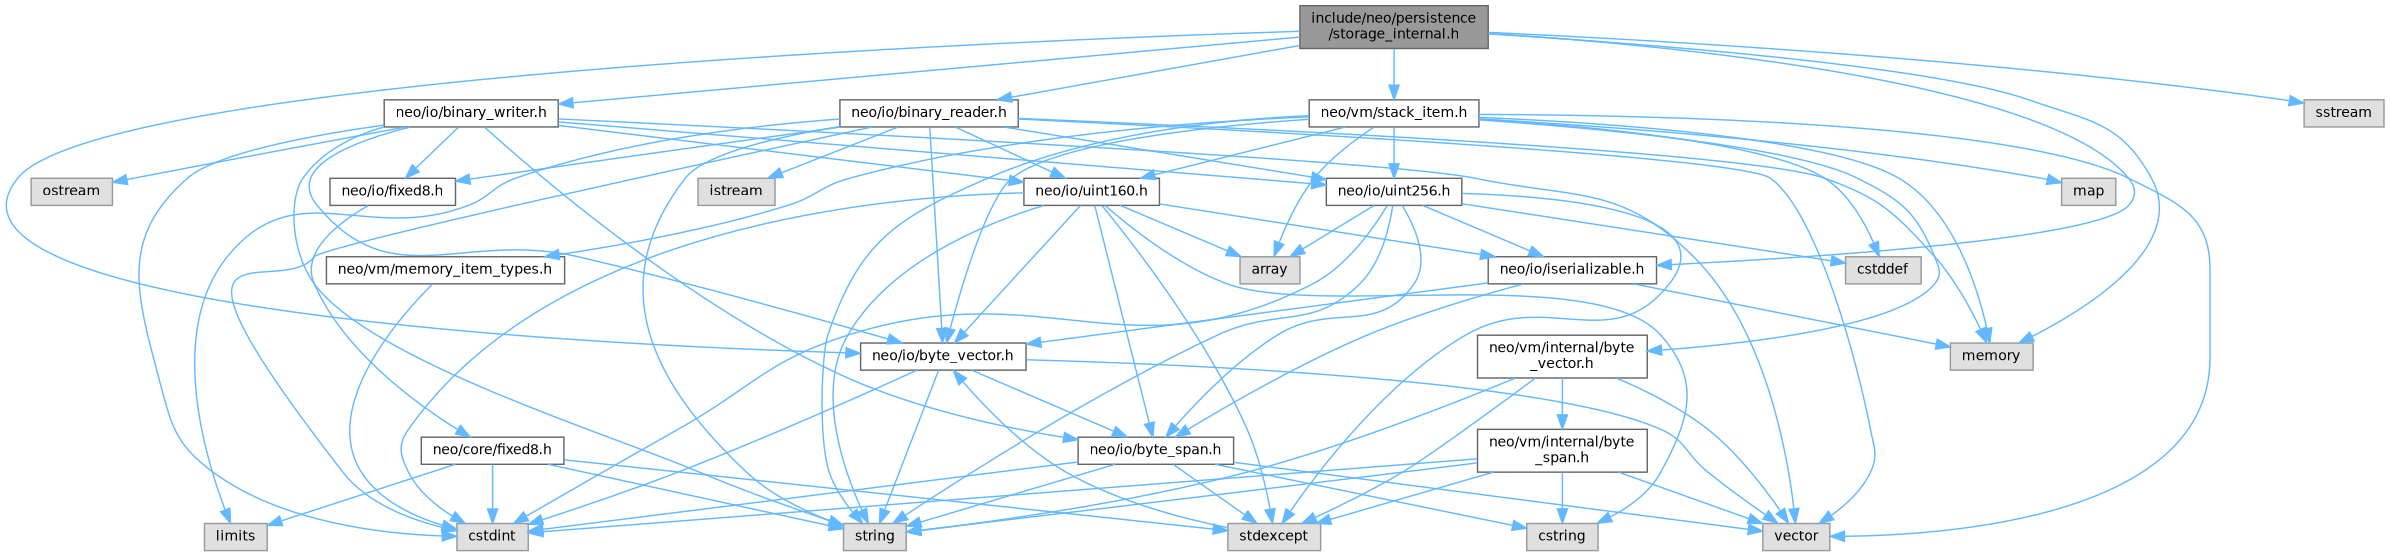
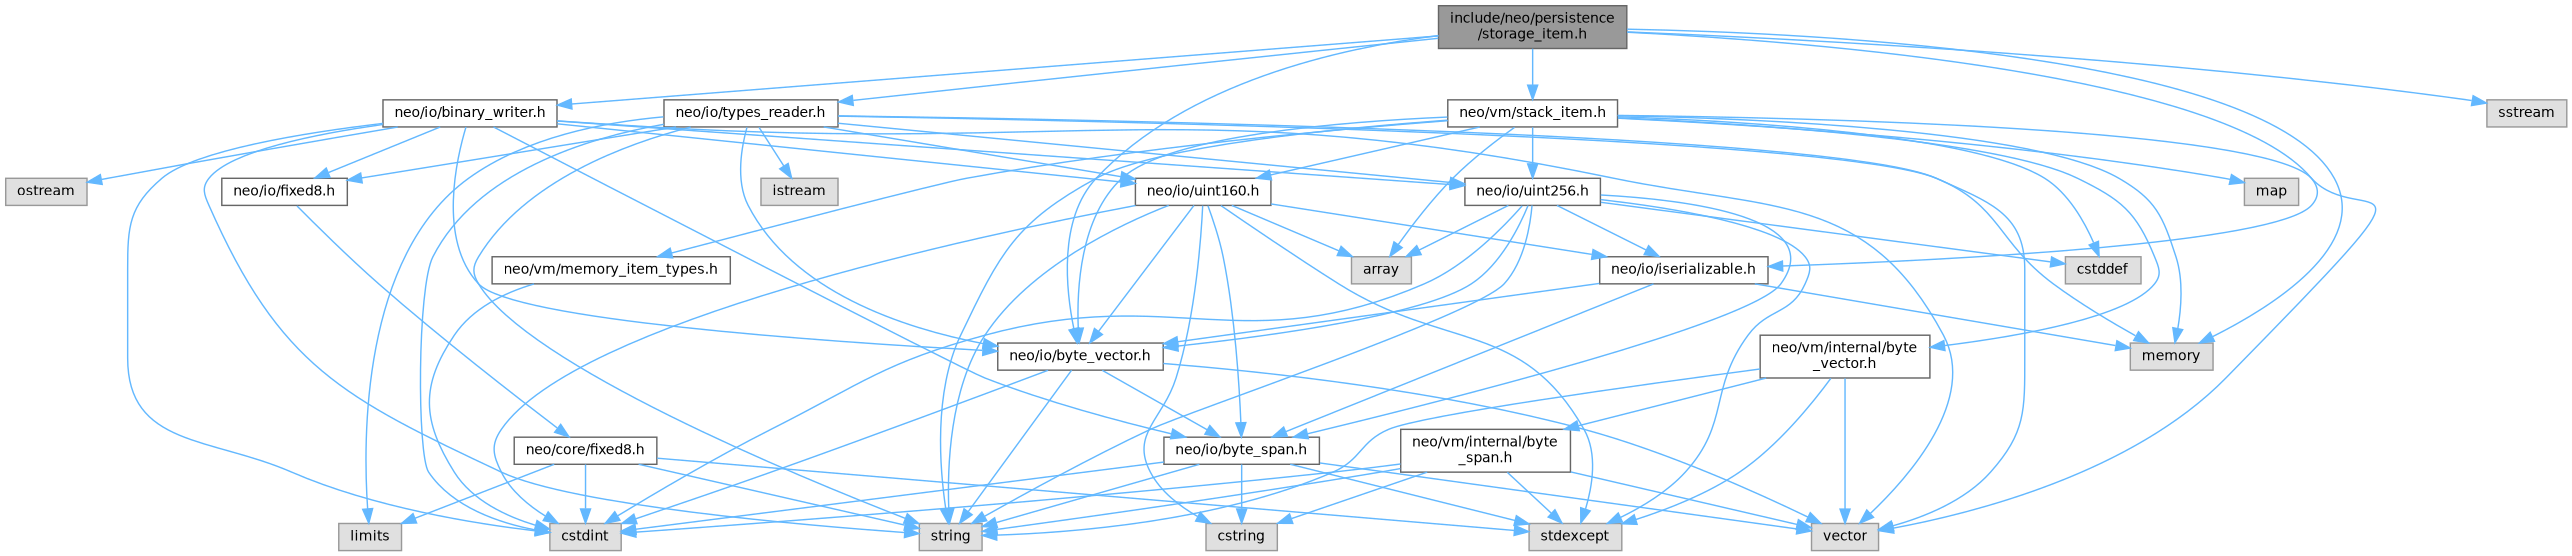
  digraph {
    node [color=grey40 fillcolor=white fontname=Helvetica fontsize=10 shape=box style=filled]
    edge [color=steelblue1 fontname=Helvetica fontsize=10 labelfontname=Helvetica labelfontsize=10 style=solid]
-   n1 [color=gray40 fillcolor=grey60 fontcolor=black height=0.2 label="include/neo/persistence\l/storage_internal.h" width=0.4]
-   n2 [height=0.2 label="neo/io/binary_reader.h" width=0.4]
+   n1 [color=gray40 fillcolor=grey60 fontcolor=black height=0.2 label="include/neo/persistence\l/storage_item.h" width=0.4]
+   n2 [height=0.2 label="neo/io/types_reader.h" width=0.4]
    n3 [height=0.2 label="neo/io/byte_vector.h" width=0.4]
    n4 [height=0.2 label="neo/io/iserializable.h" width=0.4]
    n5 [color=grey60 fillcolor="#E0E0E0" height=0.2 label=memory width=0.4]
    n6 [height=0.2 label="neo/io/binary_writer.h" width=0.4]
    n7 [height=0.2 label="neo/vm/stack_item.h" width=0.4]
    n8 [color=grey60 fillcolor="#E0E0E0" height=0.2 label=sstream width=0.4]
    n9 [color=grey60 fillcolor="#E0E0E0" height=0.2 label=cstdint width=0.4]
    n10 [color=grey60 fillcolor="#E0E0E0" height=0.2 label=string width=0.4]
    n11 [color=grey60 fillcolor="#E0E0E0" height=0.2 label=vector width=0.4]
    n12 [height=0.2 label="neo/io/fixed8.h" width=0.4]
    n13 [color=grey60 fillcolor="#E0E0E0" height=0.2 label=limits width=0.4]
    n14 [height=0.2 label="neo/io/uint160.h" width=0.4]
    n15 [height=0.2 label="neo/io/uint256.h" width=0.4]
    n16 [color=grey60 fillcolor="#E0E0E0" height=0.2 label=istream width=0.4]
    n17 [height=0.2 label="neo/io/byte_span.h" width=0.4]
    n18 [color=grey60 fillcolor="#E0E0E0" height=0.2 label=ostream width=0.4]
    n19 [color=grey60 fillcolor="#E0E0E0" height=0.2 label=array width=0.4]
    n20 [color=grey60 fillcolor="#E0E0E0" height=0.2 label=cstddef width=0.4]
    n21 [height=0.2 label="neo/vm/internal/byte\l_vector.h" width=0.4]
    n22 [height=0.2 label="neo/vm/memory_item_types.h" width=0.4]
    n23 [color=grey60 fillcolor="#E0E0E0" height=0.2 label=map width=0.4]
    n24 [height=0.2 label="neo/core/fixed8.h" width=0.4]
    n25 [color=grey60 fillcolor="#E0E0E0" height=0.2 label=cstring width=0.4]
    n26 [color=grey60 fillcolor="#E0E0E0" height=0.2 label=stdexcept width=0.4]
    n27 [height=0.2 label="neo/vm/internal/byte\l_span.h" width=0.4]
    n1 -> n2
    n1 -> n3
    n1 -> n4
    n1 -> n5
    n1 -> n6
    n1 -> n7
    n1 -> n8
    n2 -> n3
    n2 -> n5
    n2 -> n9
    n2 -> n10
    n2 -> n11
    n2 -> n12
    n2 -> n13
    n2 -> n14
    n2 -> n15
    n2 -> n16
    n3 -> n9
    n3 -> n10
    n3 -> n11
    n3 -> n17
    n4 -> n3
    n4 -> n5
    n4 -> n17
    n6 -> n3
    n6 -> n9
    n6 -> n10
    n6 -> n11
    n6 -> n12
    n6 -> n14
    n6 -> n15
    n6 -> n17
    n6 -> n18
    n7 -> n3
    n7 -> n5
    n7 -> n10
    n7 -> n11
    n7 -> n14
    n7 -> n15
    n7 -> n19
    n7 -> n20
    n7 -> n21
    n7 -> n22
    n7 -> n23
    n12 -> n24
    n14 -> n3
    n14 -> n4
    n14 -> n9
    n14 -> n10
    n14 -> n17
    n14 -> n19
    n14 -> n25
    n14 -> n26
-   n26 -> n3
+   n15 -> n3
    n15 -> n4
    n15 -> n9
    n15 -> n10
    n15 -> n17
    n15 -> n19
    n15 -> n20
    n15 -> n26
    n17 -> n9
    n17 -> n10
    n17 -> n11
    n17 -> n25
    n17 -> n26
    n21 -> n10
    n21 -> n11
    n21 -> n26
    n21 -> n27
    n22 -> n9
    n24 -> n9
    n24 -> n10
    n24 -> n13
    n24 -> n26
    n27 -> n9
    n27 -> n10
    n27 -> n11
    n27 -> n25
    n27 -> n26
  }
